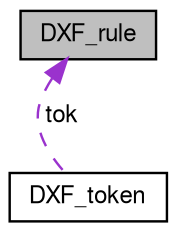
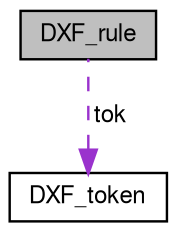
  digraph {
    node [color=black fontname=FreeSans fontsize=10 shape=record]
    n1 [fillcolor=grey75 fontcolor=black height=0.2 label=DXF_rule style=filled width=0.4]
    n2 [height=0.2 label=DXF_token width=0.4]
-   n1 -> n2 [color=darkorchid3 dir=back fontname=FreeSans fontsize=10 label=" tok" labelfontname=FreeSans labelfontsize=10 style=dashed]
+   n2 -> n1 [color=darkorchid3 dir=back fontname=FreeSans fontsize=10 label=" tok" labelfontname=FreeSans labelfontsize=10 style=dashed]
  }
